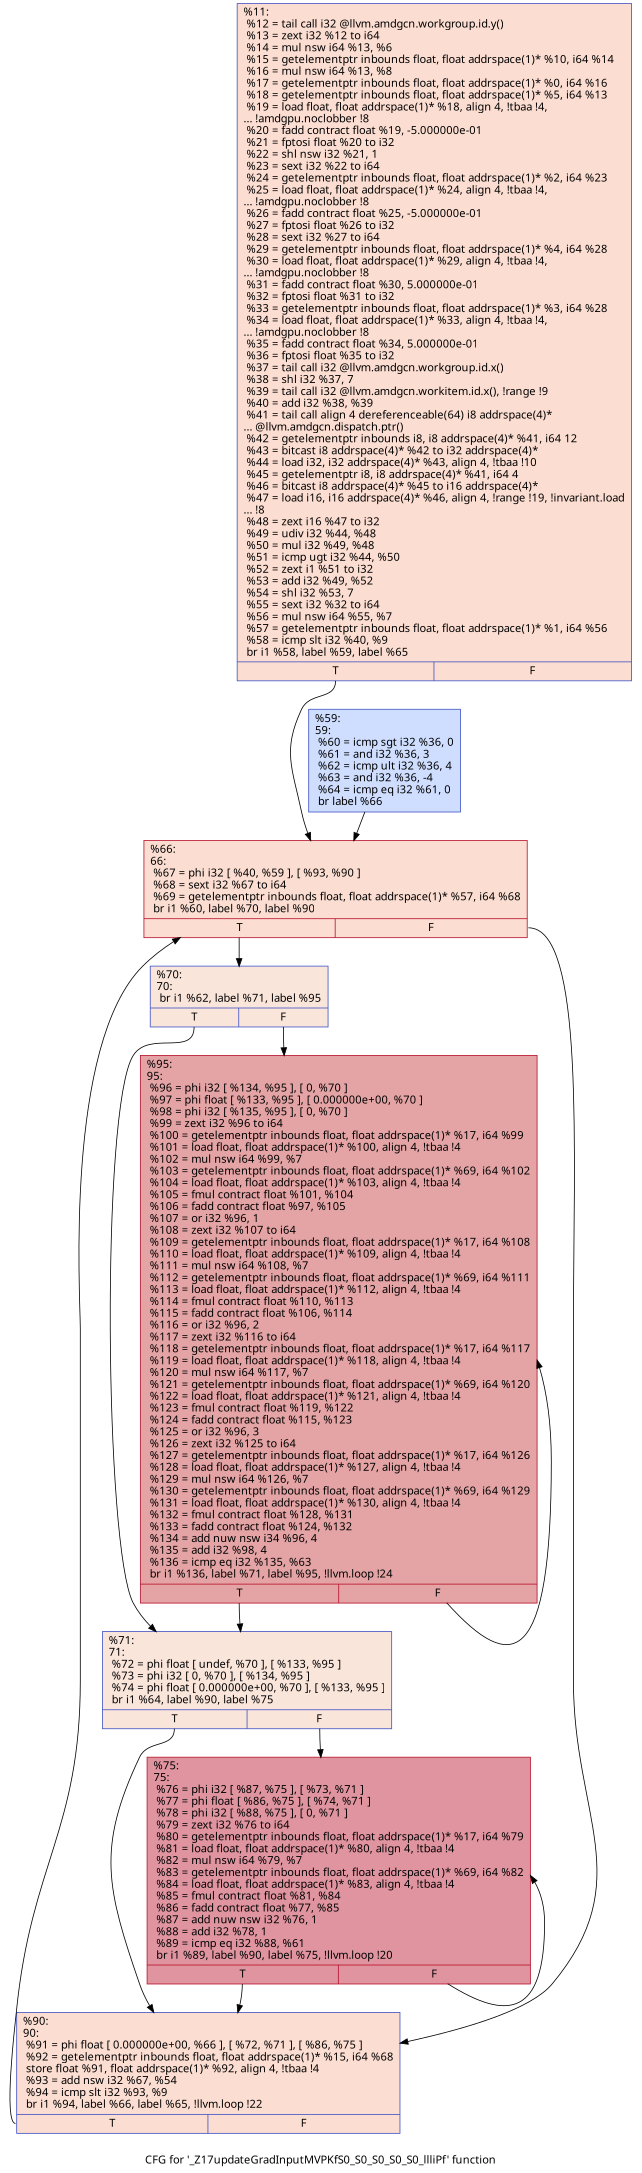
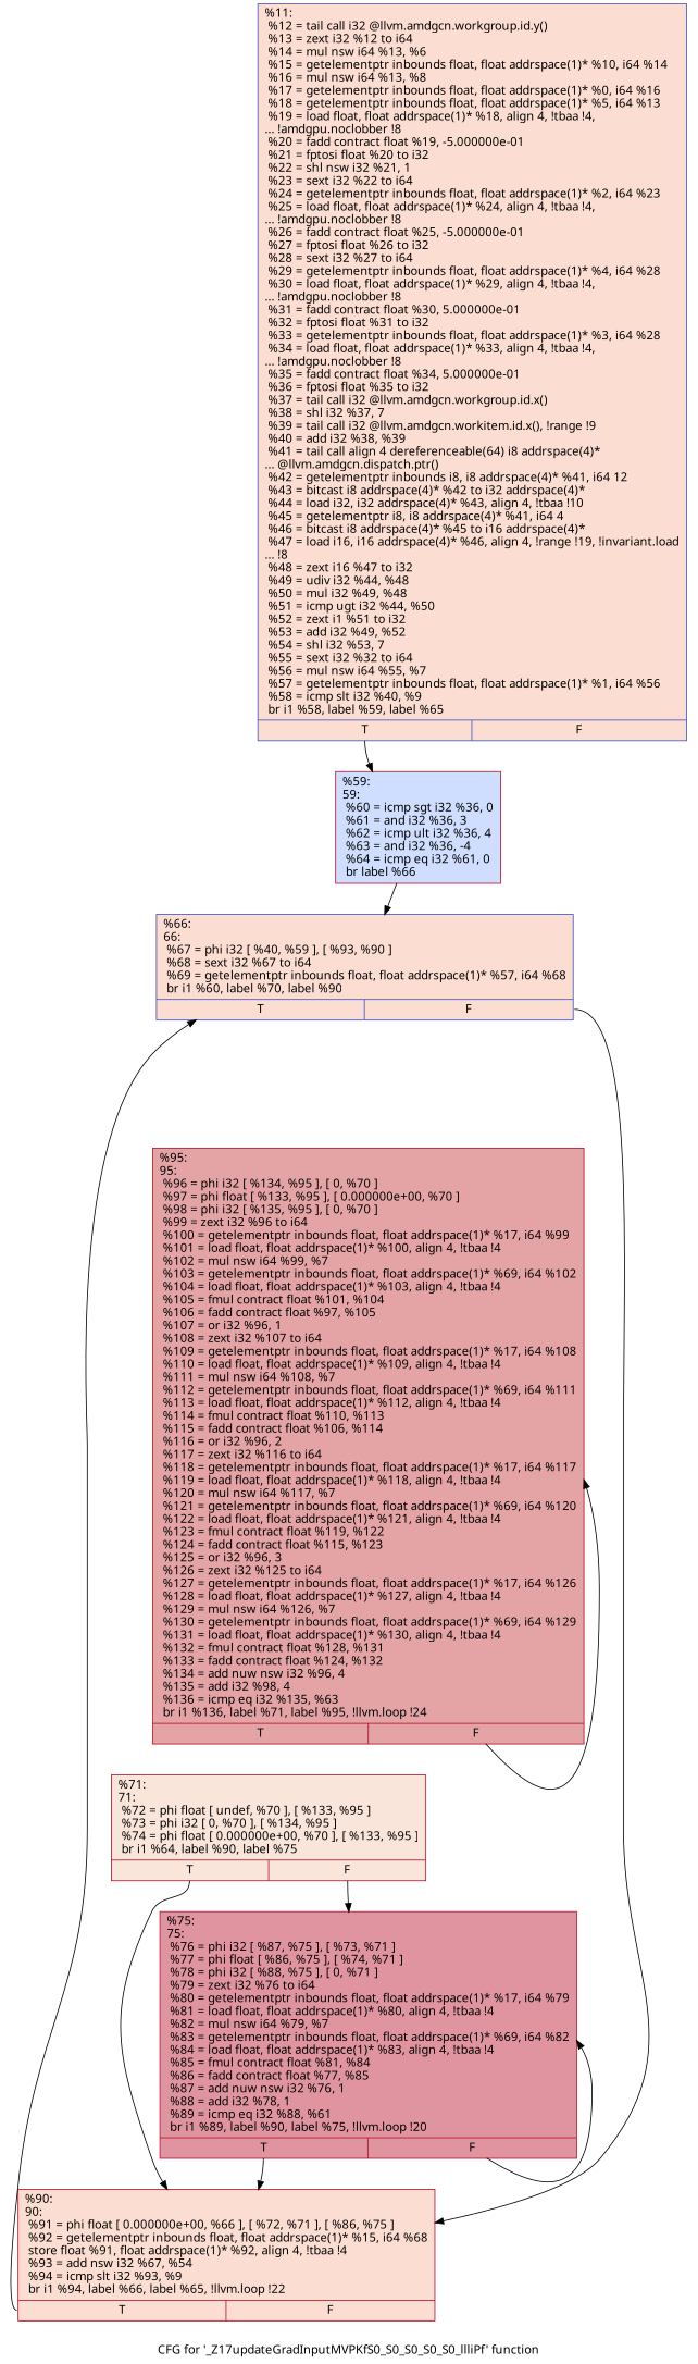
  digraph {
    fontname="Noto Sans"
    label="CFG for '_Z17updateGradInputMVPKfS0_S0_S0_S0_S0_llliPf' function"
    node [color="#3d50c3ff" fillcolor="#f7b39670" fontname="Noto Sans" shape=record style=filled]
    edge [fontname="Noto Sans" tailport=s0]
    n1 [label="{%11:\l  %12 = tail call i32 @llvm.amdgcn.workgroup.id.y()\l  %13 = zext i32 %12 to i64\l  %14 = mul nsw i64 %13, %6\l  %15 = getelementptr inbounds float, float addrspace(1)* %10, i64 %14\l  %16 = mul nsw i64 %13, %8\l  %17 = getelementptr inbounds float, float addrspace(1)* %0, i64 %16\l  %18 = getelementptr inbounds float, float addrspace(1)* %5, i64 %13\l  %19 = load float, float addrspace(1)* %18, align 4, !tbaa !4,\l... !amdgpu.noclobber !8\l  %20 = fadd contract float %19, -5.000000e-01\l  %21 = fptosi float %20 to i32\l  %22 = shl nsw i32 %21, 1\l  %23 = sext i32 %22 to i64\l  %24 = getelementptr inbounds float, float addrspace(1)* %2, i64 %23\l  %25 = load float, float addrspace(1)* %24, align 4, !tbaa !4,\l... !amdgpu.noclobber !8\l  %26 = fadd contract float %25, -5.000000e-01\l  %27 = fptosi float %26 to i32\l  %28 = sext i32 %27 to i64\l  %29 = getelementptr inbounds float, float addrspace(1)* %4, i64 %28\l  %30 = load float, float addrspace(1)* %29, align 4, !tbaa !4,\l... !amdgpu.noclobber !8\l  %31 = fadd contract float %30, 5.000000e-01\l  %32 = fptosi float %31 to i32\l  %33 = getelementptr inbounds float, float addrspace(1)* %3, i64 %28\l  %34 = load float, float addrspace(1)* %33, align 4, !tbaa !4,\l... !amdgpu.noclobber !8\l  %35 = fadd contract float %34, 5.000000e-01\l  %36 = fptosi float %35 to i32\l  %37 = tail call i32 @llvm.amdgcn.workgroup.id.x()\l  %38 = shl i32 %37, 7\l  %39 = tail call i32 @llvm.amdgcn.workitem.id.x(), !range !9\l  %40 = add i32 %38, %39\l  %41 = tail call align 4 dereferenceable(64) i8 addrspace(4)*\l... @llvm.amdgcn.dispatch.ptr()\l  %42 = getelementptr inbounds i8, i8 addrspace(4)* %41, i64 12\l  %43 = bitcast i8 addrspace(4)* %42 to i32 addrspace(4)*\l  %44 = load i32, i32 addrspace(4)* %43, align 4, !tbaa !10\l  %45 = getelementptr i8, i8 addrspace(4)* %41, i64 4\l  %46 = bitcast i8 addrspace(4)* %45 to i16 addrspace(4)*\l  %47 = load i16, i16 addrspace(4)* %46, align 4, !range !19, !invariant.load\l... !8\l  %48 = zext i16 %47 to i32\l  %49 = udiv i32 %44, %48\l  %50 = mul i32 %49, %48\l  %51 = icmp ugt i32 %44, %50\l  %52 = zext i1 %51 to i32\l  %53 = add i32 %49, %52\l  %54 = shl i32 %53, 7\l  %55 = sext i32 %32 to i64\l  %56 = mul nsw i64 %55, %7\l  %57 = getelementptr inbounds float, float addrspace(1)* %1, i64 %56\l  %58 = icmp slt i32 %40, %9\l  br i1 %58, label %59, label %65\l|{<s0>T|<s1>F}}"]
-   n2 [fillcolor="#93b5fe70" label="{%59:\l59:                                               \l  %60 = icmp sgt i32 %36, 0\l  %61 = and i32 %36, 3\l  %62 = icmp ult i32 %36, 4\l  %63 = and i32 %36, -4\l  %64 = icmp eq i32 %61, 0\l  br label %66\l}"]
-   n3 [color="#b70d28ff" label="{%66:\l66:                                               \l  %67 = phi i32 [ %40, %59 ], [ %93, %90 ]\l  %68 = sext i32 %67 to i64\l  %69 = getelementptr inbounds float, float addrspace(1)* %57, i64 %68\l  br i1 %60, label %70, label %90\l|{<s0>T|<s1>F}}"]
-   n4 [fillcolor="#f4c5ad70" label="{%70:\l70:                                               \l  br i1 %62, label %71, label %95\l|{<s0>T|<s1>F}}"]
-   n5 [label="{%90:\l90:                                               \l  %91 = phi float [ 0.000000e+00, %66 ], [ %72, %71 ], [ %86, %75 ]\l  %92 = getelementptr inbounds float, float addrspace(1)* %15, i64 %68\l  store float %91, float addrspace(1)* %92, align 4, !tbaa !4\l  %93 = add nsw i32 %67, %54\l  %94 = icmp slt i32 %93, %9\l  br i1 %94, label %66, label %65, !llvm.loop !22\l|{<s0>T|<s1>F}}"]
-   n6 [fillcolor="#f4c5ad70" label="{%71:\l71:                                               \l  %72 = phi float [ undef, %70 ], [ %133, %95 ]\l  %73 = phi i32 [ 0, %70 ], [ %134, %95 ]\l  %74 = phi float [ 0.000000e+00, %70 ], [ %133, %95 ]\l  br i1 %64, label %90, label %75\l|{<s0>T|<s1>F}}"]
-   n7 [color="#b70d28ff" fillcolor="#c32e3170" label="{%95:\l95:                                               \l  %96 = phi i32 [ %134, %95 ], [ 0, %70 ]\l  %97 = phi float [ %133, %95 ], [ 0.000000e+00, %70 ]\l  %98 = phi i32 [ %135, %95 ], [ 0, %70 ]\l  %99 = zext i32 %96 to i64\l  %100 = getelementptr inbounds float, float addrspace(1)* %17, i64 %99\l  %101 = load float, float addrspace(1)* %100, align 4, !tbaa !4\l  %102 = mul nsw i64 %99, %7\l  %103 = getelementptr inbounds float, float addrspace(1)* %69, i64 %102\l  %104 = load float, float addrspace(1)* %103, align 4, !tbaa !4\l  %105 = fmul contract float %101, %104\l  %106 = fadd contract float %97, %105\l  %107 = or i32 %96, 1\l  %108 = zext i32 %107 to i64\l  %109 = getelementptr inbounds float, float addrspace(1)* %17, i64 %108\l  %110 = load float, float addrspace(1)* %109, align 4, !tbaa !4\l  %111 = mul nsw i64 %108, %7\l  %112 = getelementptr inbounds float, float addrspace(1)* %69, i64 %111\l  %113 = load float, float addrspace(1)* %112, align 4, !tbaa !4\l  %114 = fmul contract float %110, %113\l  %115 = fadd contract float %106, %114\l  %116 = or i32 %96, 2\l  %117 = zext i32 %116 to i64\l  %118 = getelementptr inbounds float, float addrspace(1)* %17, i64 %117\l  %119 = load float, float addrspace(1)* %118, align 4, !tbaa !4\l  %120 = mul nsw i64 %117, %7\l  %121 = getelementptr inbounds float, float addrspace(1)* %69, i64 %120\l  %122 = load float, float addrspace(1)* %121, align 4, !tbaa !4\l  %123 = fmul contract float %119, %122\l  %124 = fadd contract float %115, %123\l  %125 = or i32 %96, 3\l  %126 = zext i32 %125 to i64\l  %127 = getelementptr inbounds float, float addrspace(1)* %17, i64 %126\l  %128 = load float, float addrspace(1)* %127, align 4, !tbaa !4\l  %129 = mul nsw i64 %126, %7\l  %130 = getelementptr inbounds float, float addrspace(1)* %69, i64 %129\l  %131 = load float, float addrspace(1)* %130, align 4, !tbaa !4\l  %132 = fmul contract float %128, %131\l  %133 = fadd contract float %124, %132\l  %134 = add nuw nsw i34 %96, 4\l  %135 = add i32 %98, 4\l  %136 = icmp eq i32 %135, %63\l  br i1 %136, label %71, label %95, !llvm.loop !24\l|{<s0>T|<s1>F}}"]
+   n2 [color="#b70d28ff" fillcolor="#93b5fe70" label="{%59:\l59:                                               \l  %60 = icmp sgt i32 %36, 0\l  %61 = and i32 %36, 3\l  %62 = icmp ult i32 %36, 4\l  %63 = and i32 %36, -4\l  %64 = icmp eq i32 %61, 0\l  br label %66\l}"]
+   n3 [label="{%66:\l66:                                               \l  %67 = phi i32 [ %40, %59 ], [ %93, %90 ]\l  %68 = sext i32 %67 to i64\l  %69 = getelementptr inbounds float, float addrspace(1)* %57, i64 %68\l  br i1 %60, label %70, label %90\l|{<s0>T|<s1>F}}"]
+   n5 [color="#b70d28ff" label="{%90:\l90:                                               \l  %91 = phi float [ 0.000000e+00, %66 ], [ %72, %71 ], [ %86, %75 ]\l  %92 = getelementptr inbounds float, float addrspace(1)* %15, i64 %68\l  store float %91, float addrspace(1)* %92, align 4, !tbaa !4\l  %93 = add nsw i32 %67, %54\l  %94 = icmp slt i32 %93, %9\l  br i1 %94, label %66, label %65, !llvm.loop !22\l|{<s0>T|<s1>F}}"]
+   n6 [color="#b70d28ff" fillcolor="#f4c5ad70" label="{%71:\l71:                                               \l  %72 = phi float [ undef, %70 ], [ %133, %95 ]\l  %73 = phi i32 [ 0, %70 ], [ %134, %95 ]\l  %74 = phi float [ 0.000000e+00, %70 ], [ %133, %95 ]\l  br i1 %64, label %90, label %75\l|{<s0>T|<s1>F}}"]
+   n7 [color="#b70d28ff" fillcolor="#c32e3170" label="{%95:\l95:                                               \l  %96 = phi i32 [ %134, %95 ], [ 0, %70 ]\l  %97 = phi float [ %133, %95 ], [ 0.000000e+00, %70 ]\l  %98 = phi i32 [ %135, %95 ], [ 0, %70 ]\l  %99 = zext i32 %96 to i64\l  %100 = getelementptr inbounds float, float addrspace(1)* %17, i64 %99\l  %101 = load float, float addrspace(1)* %100, align 4, !tbaa !4\l  %102 = mul nsw i64 %99, %7\l  %103 = getelementptr inbounds float, float addrspace(1)* %69, i64 %102\l  %104 = load float, float addrspace(1)* %103, align 4, !tbaa !4\l  %105 = fmul contract float %101, %104\l  %106 = fadd contract float %97, %105\l  %107 = or i32 %96, 1\l  %108 = zext i32 %107 to i64\l  %109 = getelementptr inbounds float, float addrspace(1)* %17, i64 %108\l  %110 = load float, float addrspace(1)* %109, align 4, !tbaa !4\l  %111 = mul nsw i64 %108, %7\l  %112 = getelementptr inbounds float, float addrspace(1)* %69, i64 %111\l  %113 = load float, float addrspace(1)* %112, align 4, !tbaa !4\l  %114 = fmul contract float %110, %113\l  %115 = fadd contract float %106, %114\l  %116 = or i32 %96, 2\l  %117 = zext i32 %116 to i64\l  %118 = getelementptr inbounds float, float addrspace(1)* %17, i64 %117\l  %119 = load float, float addrspace(1)* %118, align 4, !tbaa !4\l  %120 = mul nsw i64 %117, %7\l  %121 = getelementptr inbounds float, float addrspace(1)* %69, i64 %120\l  %122 = load float, float addrspace(1)* %121, align 4, !tbaa !4\l  %123 = fmul contract float %119, %122\l  %124 = fadd contract float %115, %123\l  %125 = or i32 %96, 3\l  %126 = zext i32 %125 to i64\l  %127 = getelementptr inbounds float, float addrspace(1)* %17, i64 %126\l  %128 = load float, float addrspace(1)* %127, align 4, !tbaa !4\l  %129 = mul nsw i64 %126, %7\l  %130 = getelementptr inbounds float, float addrspace(1)* %69, i64 %129\l  %131 = load float, float addrspace(1)* %130, align 4, !tbaa !4\l  %132 = fmul contract float %128, %131\l  %133 = fadd contract float %124, %132\l  %134 = add nuw nsw i32 %96, 4\l  %135 = add i32 %98, 4\l  %136 = icmp eq i32 %135, %63\l  br i1 %136, label %71, label %95, !llvm.loop !24\l|{<s0>T|<s1>F}}"]
    n8 [color="#b70d28ff" fillcolor="#b70d2870" label="{%75:\l75:                                               \l  %76 = phi i32 [ %87, %75 ], [ %73, %71 ]\l  %77 = phi float [ %86, %75 ], [ %74, %71 ]\l  %78 = phi i32 [ %88, %75 ], [ 0, %71 ]\l  %79 = zext i32 %76 to i64\l  %80 = getelementptr inbounds float, float addrspace(1)* %17, i64 %79\l  %81 = load float, float addrspace(1)* %80, align 4, !tbaa !4\l  %82 = mul nsw i64 %79, %7\l  %83 = getelementptr inbounds float, float addrspace(1)* %69, i64 %82\l  %84 = load float, float addrspace(1)* %83, align 4, !tbaa !4\l  %85 = fmul contract float %81, %84\l  %86 = fadd contract float %77, %85\l  %87 = add nuw nsw i32 %76, 1\l  %88 = add i32 %78, 1\l  %89 = icmp eq i32 %88, %61\l  br i1 %89, label %90, label %75, !llvm.loop !20\l|{<s0>T|<s1>F}}"]
-   n1 -> n3
+   n1 -> n2
    n2 -> n3
-   n3 -> n4
    n3 -> n5 [tailport=s1]
-   n4 -> n6
-   n4 -> n7 [tailport=s1]
    n5 -> n3
    n6 -> n5
    n6 -> n8 [tailport=s1]
-   n7 -> n6
    n7 -> n7 [tailport=s1]
    n8 -> n5
    n8 -> n8 [tailport=s1]
  }
